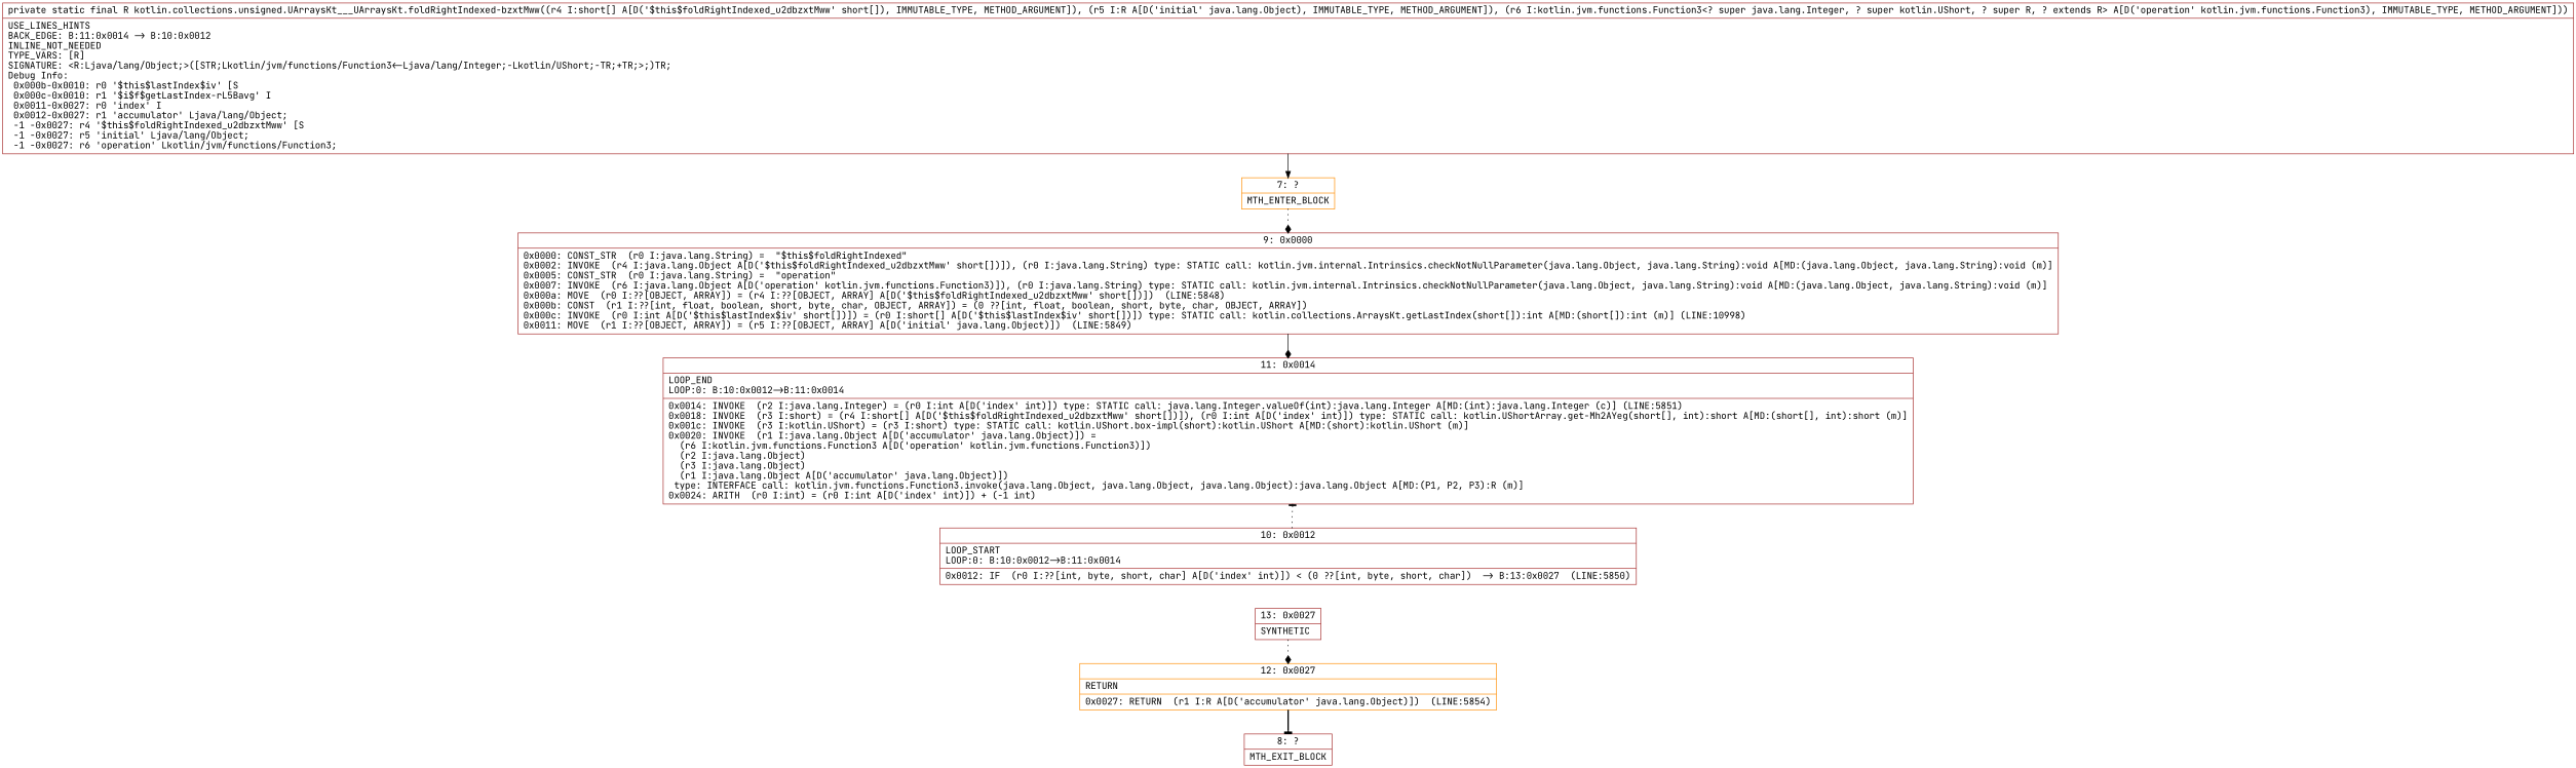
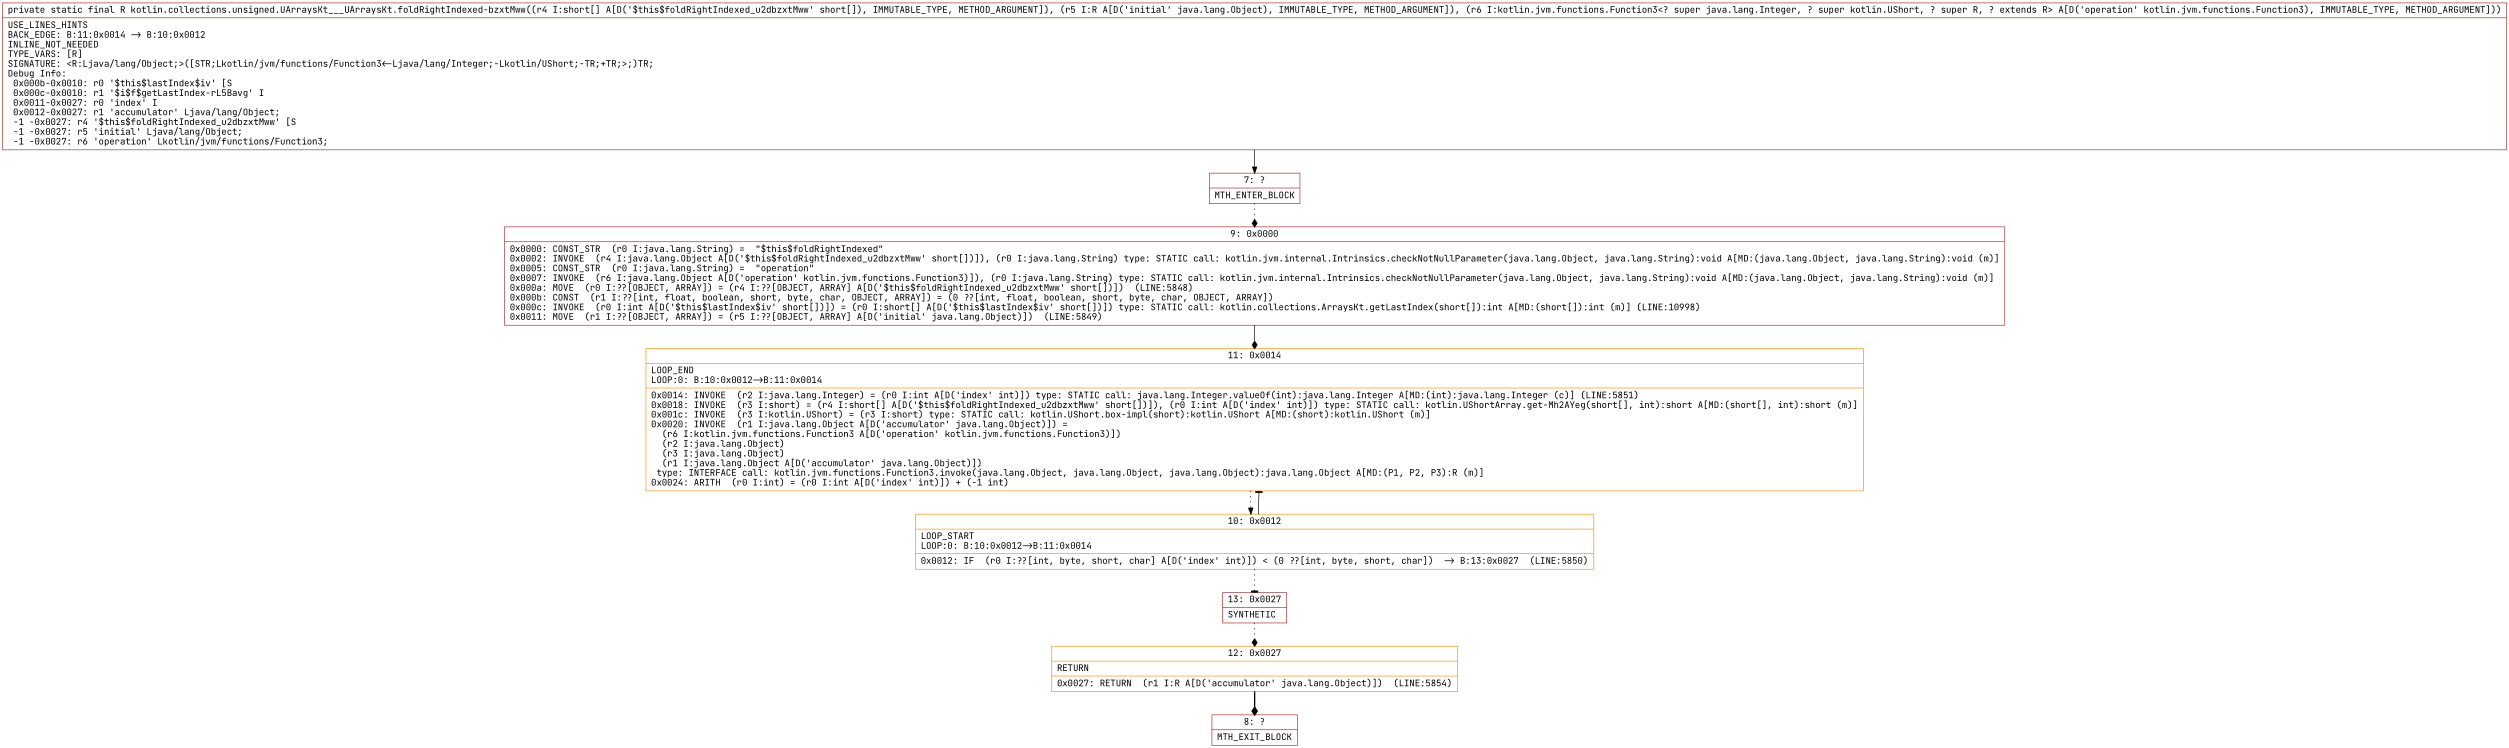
  digraph {
    fontname="JetBrains Mono"
    node [color=brown fontname="JetBrains Mono" shape=record]
    edge [arrowhead=diamond fontname="JetBrains Mono" style=dotted]
-   n1 [color=darkorange label="{7\:\ ?|MTH_ENTER_BLOCK\l}"]
+   n1 [label="{7\:\ ?|MTH_ENTER_BLOCK\l}"]
    n2 [label="{9\:\ 0x0000|0x0000: CONST_STR  (r0 I:java.lang.String) =  \"$this$foldRightIndexed\" \l0x0002: INVOKE  (r4 I:java.lang.Object A[D('$this$foldRightIndexed_u2dbzxtMww' short[])]), (r0 I:java.lang.String) type: STATIC call: kotlin.jvm.internal.Intrinsics.checkNotNullParameter(java.lang.Object, java.lang.String):void A[MD:(java.lang.Object, java.lang.String):void (m)]\l0x0005: CONST_STR  (r0 I:java.lang.String) =  \"operation\" \l0x0007: INVOKE  (r6 I:java.lang.Object A[D('operation' kotlin.jvm.functions.Function3)]), (r0 I:java.lang.String) type: STATIC call: kotlin.jvm.internal.Intrinsics.checkNotNullParameter(java.lang.Object, java.lang.String):void A[MD:(java.lang.Object, java.lang.String):void (m)]\l0x000a: MOVE  (r0 I:??[OBJECT, ARRAY]) = (r4 I:??[OBJECT, ARRAY] A[D('$this$foldRightIndexed_u2dbzxtMww' short[])])  (LINE:5848)\l0x000b: CONST  (r1 I:??[int, float, boolean, short, byte, char, OBJECT, ARRAY]) = (0 ??[int, float, boolean, short, byte, char, OBJECT, ARRAY]) \l0x000c: INVOKE  (r0 I:int A[D('$this$lastIndex$iv' short[])]) = (r0 I:short[] A[D('$this$lastIndex$iv' short[])]) type: STATIC call: kotlin.collections.ArraysKt.getLastIndex(short[]):int A[MD:(short[]):int (m)] (LINE:10998)\l0x0011: MOVE  (r1 I:??[OBJECT, ARRAY]) = (r5 I:??[OBJECT, ARRAY] A[D('initial' java.lang.Object)])  (LINE:5849)\l}"]
-   n3 [label="{11\:\ 0x0014|LOOP_END\lLOOP:0: B:10:0x0012\-\>B:11:0x0014\l|0x0014: INVOKE  (r2 I:java.lang.Integer) = (r0 I:int A[D('index' int)]) type: STATIC call: java.lang.Integer.valueOf(int):java.lang.Integer A[MD:(int):java.lang.Integer (c)] (LINE:5851)\l0x0018: INVOKE  (r3 I:short) = (r4 I:short[] A[D('$this$foldRightIndexed_u2dbzxtMww' short[])]), (r0 I:int A[D('index' int)]) type: STATIC call: kotlin.UShortArray.get\-Mh2AYeg(short[], int):short A[MD:(short[], int):short (m)]\l0x001c: INVOKE  (r3 I:kotlin.UShort) = (r3 I:short) type: STATIC call: kotlin.UShort.box\-impl(short):kotlin.UShort A[MD:(short):kotlin.UShort (m)]\l0x0020: INVOKE  (r1 I:java.lang.Object A[D('accumulator' java.lang.Object)]) = \l  (r6 I:kotlin.jvm.functions.Function3 A[D('operation' kotlin.jvm.functions.Function3)])\l  (r2 I:java.lang.Object)\l  (r3 I:java.lang.Object)\l  (r1 I:java.lang.Object A[D('accumulator' java.lang.Object)])\l type: INTERFACE call: kotlin.jvm.functions.Function3.invoke(java.lang.Object, java.lang.Object, java.lang.Object):java.lang.Object A[MD:(P1, P2, P3):R (m)]\l0x0024: ARITH  (r0 I:int) = (r0 I:int A[D('index' int)]) + (\-1 int) \l}"]
-   n4 [label="{10\:\ 0x0012|LOOP_START\lLOOP:0: B:10:0x0012\-\>B:11:0x0014\l|0x0012: IF  (r0 I:??[int, byte, short, char] A[D('index' int)]) \< (0 ??[int, byte, short, char])  \-\> B:13:0x0027  (LINE:5850)\l}"]
+   n3 [color=darkorange label="{11\:\ 0x0014|LOOP_END\lLOOP:0: B:10:0x0012\-\>B:11:0x0014\l|0x0014: INVOKE  (r2 I:java.lang.Integer) = (r0 I:int A[D('index' int)]) type: STATIC call: java.lang.Integer.valueOf(int):java.lang.Integer A[MD:(int):java.lang.Integer (c)] (LINE:5851)\l0x0018: INVOKE  (r3 I:short) = (r4 I:short[] A[D('$this$foldRightIndexed_u2dbzxtMww' short[])]), (r0 I:int A[D('index' int)]) type: STATIC call: kotlin.UShortArray.get\-Mh2AYeg(short[], int):short A[MD:(short[], int):short (m)]\l0x001c: INVOKE  (r3 I:kotlin.UShort) = (r3 I:short) type: STATIC call: kotlin.UShort.box\-impl(short):kotlin.UShort A[MD:(short):kotlin.UShort (m)]\l0x0020: INVOKE  (r1 I:java.lang.Object A[D('accumulator' java.lang.Object)]) = \l  (r6 I:kotlin.jvm.functions.Function3 A[D('operation' kotlin.jvm.functions.Function3)])\l  (r2 I:java.lang.Object)\l  (r3 I:java.lang.Object)\l  (r1 I:java.lang.Object A[D('accumulator' java.lang.Object)])\l type: INTERFACE call: kotlin.jvm.functions.Function3.invoke(java.lang.Object, java.lang.Object, java.lang.Object):java.lang.Object A[MD:(P1, P2, P3):R (m)]\l0x0024: ARITH  (r0 I:int) = (r0 I:int A[D('index' int)]) + (\-1 int) \l}"]
+   n4 [color=darkorange label="{10\:\ 0x0012|LOOP_START\lLOOP:0: B:10:0x0012\-\>B:11:0x0014\l|0x0012: IF  (r0 I:??[int, byte, short, char] A[D('index' int)]) \< (0 ??[int, byte, short, char])  \-\> B:13:0x0027  (LINE:5850)\l}"]
    n5 [label="{13\:\ 0x0027|SYNTHETIC\l}"]
    n6 [color=darkorange label="{12\:\ 0x0027|RETURN\l|0x0027: RETURN  (r1 I:R A[D('accumulator' java.lang.Object)])  (LINE:5854)\l}"]
    n7 [label="{8\:\ ?|MTH_EXIT_BLOCK\l}"]
    n8 [label="{private static final R kotlin.collections.unsigned.UArraysKt___UArraysKt.foldRightIndexed\-bzxtMww((r4 I:short[] A[D('$this$foldRightIndexed_u2dbzxtMww' short[]), IMMUTABLE_TYPE, METHOD_ARGUMENT]), (r5 I:R A[D('initial' java.lang.Object), IMMUTABLE_TYPE, METHOD_ARGUMENT]), (r6 I:kotlin.jvm.functions.Function3\<? super java.lang.Integer, ? super kotlin.UShort, ? super R, ? extends R\> A[D('operation' kotlin.jvm.functions.Function3), IMMUTABLE_TYPE, METHOD_ARGUMENT]))  | USE_LINES_HINTS\lBACK_EDGE: B:11:0x0014 \-\> B:10:0x0012\lINLINE_NOT_NEEDED\lTYPE_VARS: [R]\lSIGNATURE: \<R:Ljava\/lang\/Object;\>([STR;Lkotlin\/jvm\/functions\/Function3\<\-Ljava\/lang\/Integer;\-Lkotlin\/UShort;\-TR;+TR;\>;)TR;\lDebug Info:\l  0x000b\-0x0010: r0 '$this$lastIndex$iv' [S\l  0x000c\-0x0010: r1 '$i$f$getLastIndex\-rL5Bavg' I\l  0x0011\-0x0027: r0 'index' I\l  0x0012\-0x0027: r1 'accumulator' Ljava\/lang\/Object;\l  \-1 \-0x0027: r4 '$this$foldRightIndexed_u2dbzxtMww' [S\l  \-1 \-0x0027: r5 'initial' Ljava\/lang\/Object;\l  \-1 \-0x0027: r6 'operation' Lkotlin\/jvm\/functions\/Function3;\l}"]
    n1 -> n2
    n2 -> n3 [style=solid]
-   n4 -> n3 [arrowhead=tee]
+   n3 -> n4 [arrowhead=normal]
+   n4 -> n3 [arrowhead=tee style=solid]
+   n4 -> n5 [arrowhead=tee]
    n5 -> n6
-   n6 -> n7 [arrowhead=tee style=bold]
+   n6 -> n7 [style=bold]
    n8 -> n1 [arrowhead=normal style=solid]
  }
